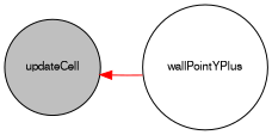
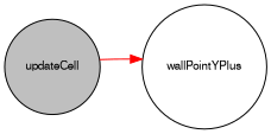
  digraph {
    rankdir=LR
    node [color=black fontname=FreeSans fontsize=10 shape=circle]
    n1 [fillcolor=grey75 fontcolor=black height=0.2 label=updateCell style=filled width=0.4]
    n2 [height=0.2 label=wallPointYPlus width=0.4]
-   n1 -> n2 [color=red dir=back fontname=FreeSans fontsize=10 labelfontname=FreeSans labelfontsize=10 style=solid]
+   n2 -> n1 [color=red dir=back fontname=FreeSans fontsize=10 labelfontname=FreeSans labelfontsize=10 style=solid]
  }
